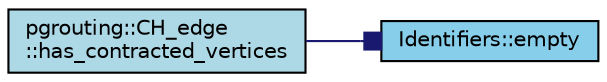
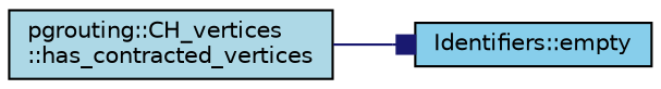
  digraph {
    rankdir=LR
    node [color=black fontname=Helvetica fontsize=10 shape=record style=filled]
-   n1 [fillcolor=lightblue fontcolor=black height=0.2 label="pgrouting::CH_edge\l::has_contracted_vertices" width=0.4]
+   n1 [fillcolor=lightblue fontcolor=black height=0.2 label="pgrouting::CH_vertices\l::has_contracted_vertices" width=0.4]
    n2 [fillcolor=skyblue height=0.2 label="Identifiers::empty" width=0.4]
    n1 -> n2 [color=midnightblue fontname=Helvetica fontsize=10 labelfontname=Helvetica labelfontsize=10 style=solid arrowhead=box]
  }
